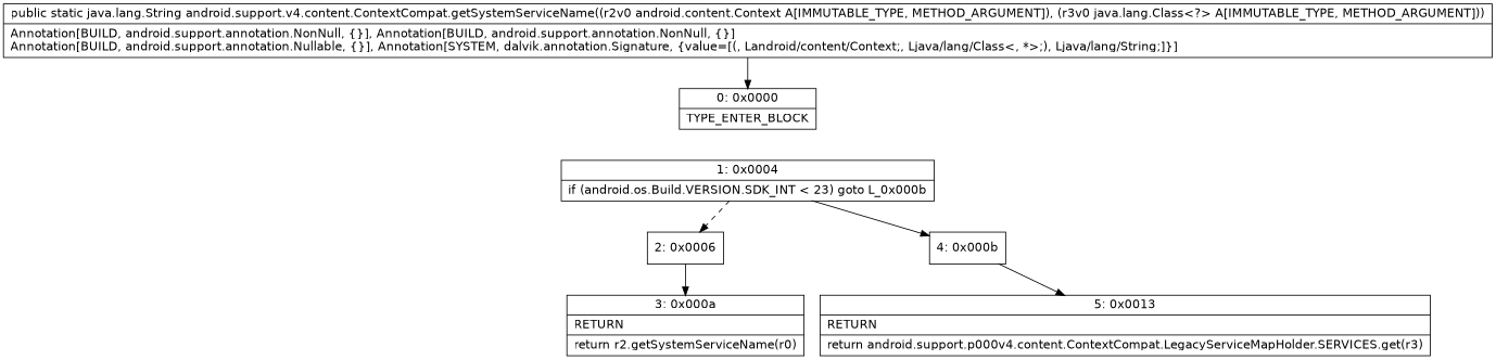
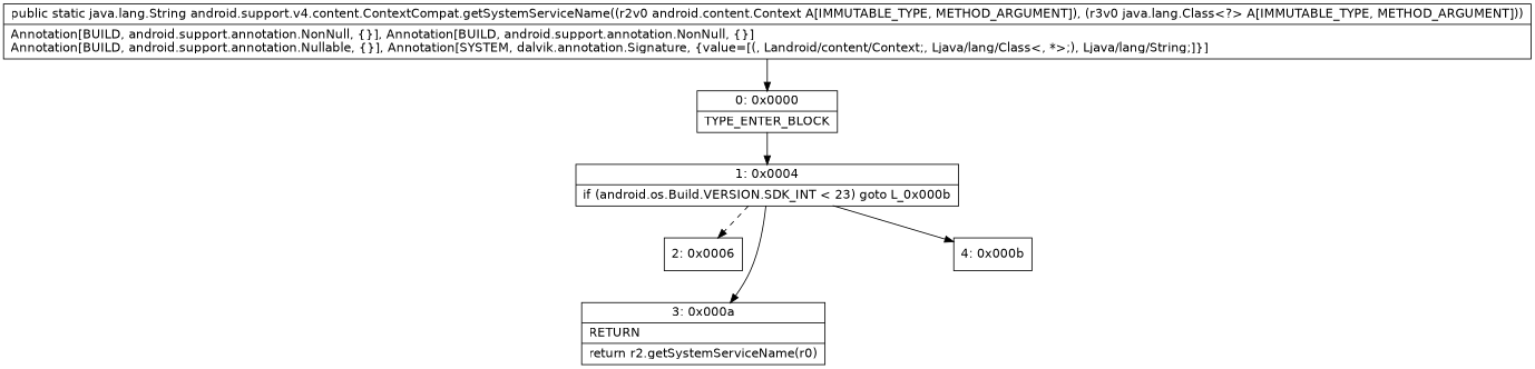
  digraph {
    fontname="DejaVu Sans"
    node [fontname="DejaVu Sans" shape=record]
    edge [fontname="DejaVu Sans"]
    n1 [label="{0\:\ 0x0000|TYPE_ENTER_BLOCK\l}"]
    n2 [label="{1\:\ 0x0004|if (android.os.Build.VERSION.SDK_INT \< 23) goto L_0x000b\l}"]
    n3 [label="{2\:\ 0x0006}"]
    n4 [label="{4\:\ 0x000b}"]
    n5 [label="{3\:\ 0x000a|RETURN\l|return r2.getSystemServiceName(r0)\l}"]
-   n6 [label="{5\:\ 0x0013|RETURN\l|return android.support.p000v4.content.ContextCompat.LegacyServiceMapHolder.SERVICES.get(r3)\l}"]
    n7 [label="{public static java.lang.String android.support.v4.content.ContextCompat.getSystemServiceName((r2v0 android.content.Context A[IMMUTABLE_TYPE, METHOD_ARGUMENT]), (r3v0 java.lang.Class\<?\> A[IMMUTABLE_TYPE, METHOD_ARGUMENT]))  | Annotation[BUILD, android.support.annotation.NonNull, \{\}], Annotation[BUILD, android.support.annotation.NonNull, \{\}]\lAnnotation[BUILD, android.support.annotation.Nullable, \{\}], Annotation[SYSTEM, dalvik.annotation.Signature, \{value=[(, Landroid\/content\/Context;, Ljava\/lang\/Class\<, *\>;), Ljava\/lang\/String;]\}]\l}"]
+   n1 -> n2
    n2 -> n3 [style=dashed]
    n2 -> n4
-   n3 -> n5
-   n4 -> n6
+   n2 -> n5
    n7 -> n1
  }
